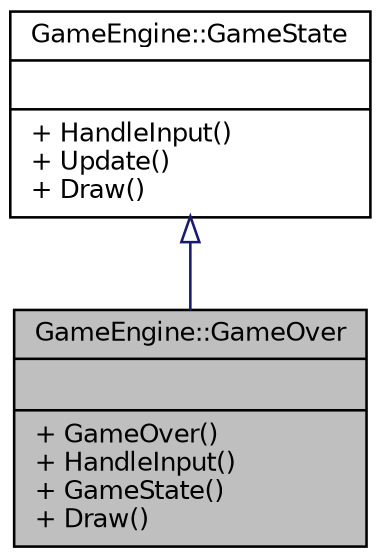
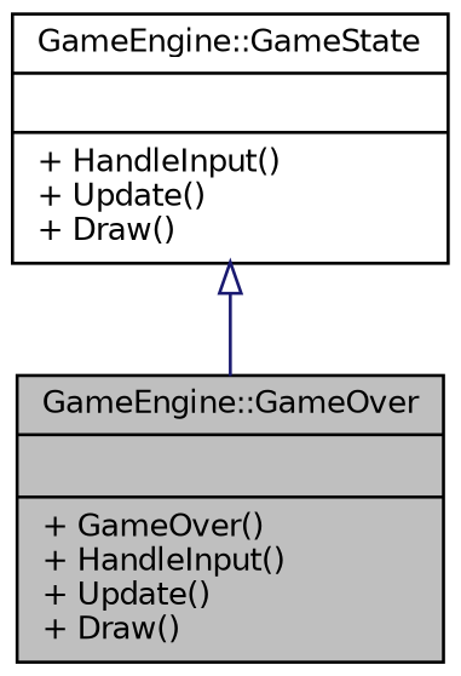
  digraph {
    node [color=black fontname=Helvetica fontsize=10 shape=record style=filled]
-   n1 [fillcolor=grey75 fontcolor=black height=0.2 label="{GameEngine::GameOver\n||+ GameOver()\l+ HandleInput()\l+ GameState()\l+ Draw()\l}" width=0.4]
+   n1 [fillcolor=grey75 fontcolor=black height=0.2 label="{GameEngine::GameOver\n||+ GameOver()\l+ HandleInput()\l+ Update()\l+ Draw()\l}" width=0.4]
    n2 [fillcolor=white height=0.2 label="{GameEngine::GameState\n||+ HandleInput()\l+ Update()\l+ Draw()\l}" width=0.4]
    n2 -> n1 [arrowtail=onormal color=midnightblue dir=back fontname=Helvetica fontsize=10 labelfontname=Helvetica labelfontsize=10 style=solid]
  }
